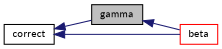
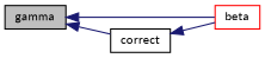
  digraph {
    fontname=Lato
    rankdir=LR
    node [color=black fontname=Lato fontsize=10 shape=record]
    edge [color=midnightblue dir=back fontname=Lato fontsize=10 labelfontname=FreeSans labelfontsize=10 style=solid]
    n1 [fillcolor=grey75 fontcolor=black height=0.2 label=gamma style=filled width=0.4]
    n2 [color=red height=0.2 label=beta width=0.4]
    n3 [height=0.2 label=correct width=0.4]
    n1 -> n2
-   n3 -> n1
+   n1 -> n3
    n3 -> n2
  }
